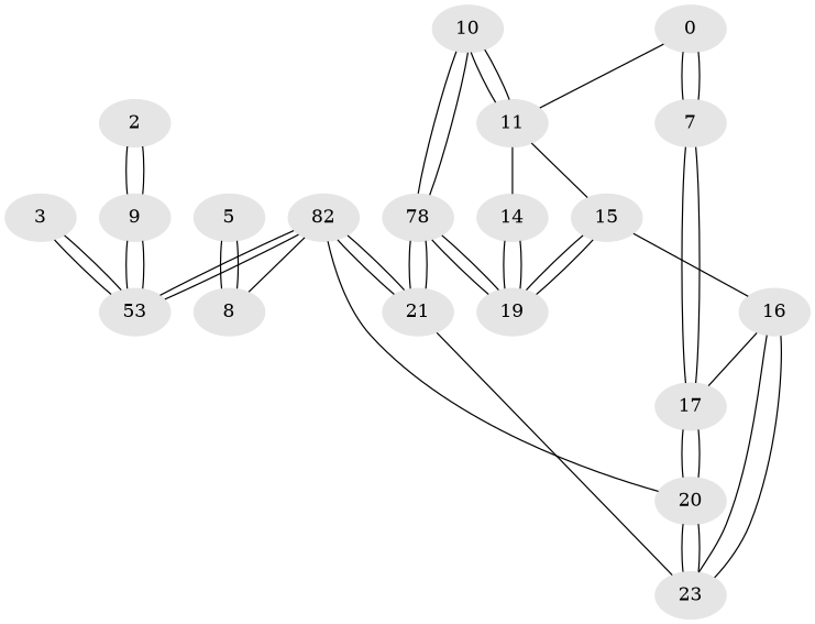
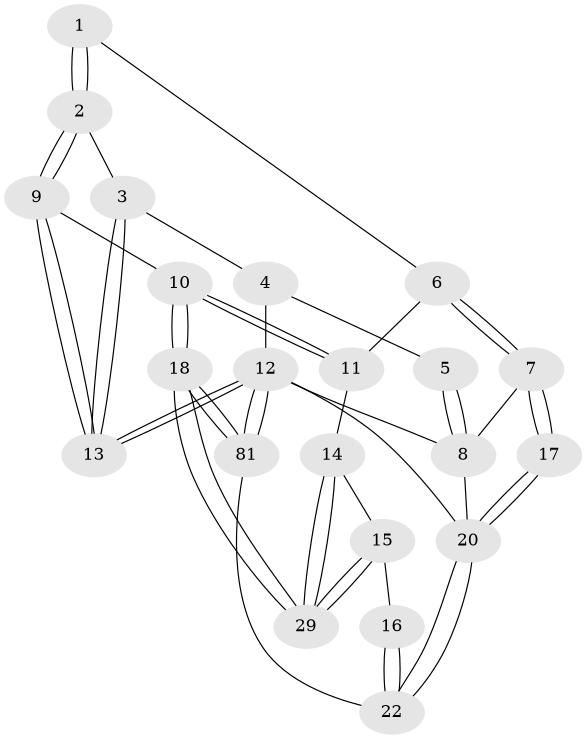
  graph {
    node [color=gray90 style=filled]
+   1
    2
-   6 [label=0]
+   6
    3
    9
    7
    11
-   13 [label=53]
+   4
+   13
    10
    5
-   12 [label=82]
+   12
    8
    20
-   21
+   21 [label=81]
    17
    14
-   22 [label=23]
-   18 [label=78]
-   19
+   22
+   18
+   19 [label=29]
    15
    16
+   1 -- 2
+   1 -- 2
+   1 -- 6
+   2 -- 3
    2 -- 9
    2 -- 9
    6 -- 7
    6 -- 7
    6 -- 11
+   3 -- 4
    3 -- 13
    3 -- 13
    9 -- 13
    9 -- 13
+   9 -- 10
+   7 -- 8
    7 -- 17
    7 -- 17
    11 -- 14
+   4 -- 5
+   4 -- 12
    10 -- 11
    10 -- 11
    10 -- 18
    10 -- 18
    5 -- 8
    5 -- 8
    12 -- 13
    12 -- 13
    12 -- 8
    12 -- 20
    12 -- 21
    12 -- 21
+   8 -- 20
    20 -- 22
    20 -- 22
    21 -- 22
    17 -- 20
    17 -- 20
    14 -- 19
    14 -- 19
-   11 -- 15
+   14 -- 15
    18 -- 21
    18 -- 21
    18 -- 19
    18 -- 19
    15 -- 19
    15 -- 19
    15 -- 16
-   16 -- 17
    16 -- 22
    16 -- 22
  }
